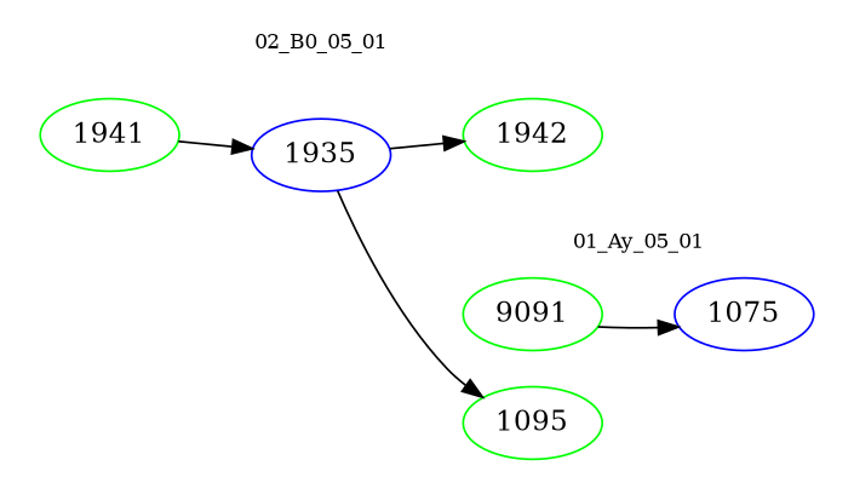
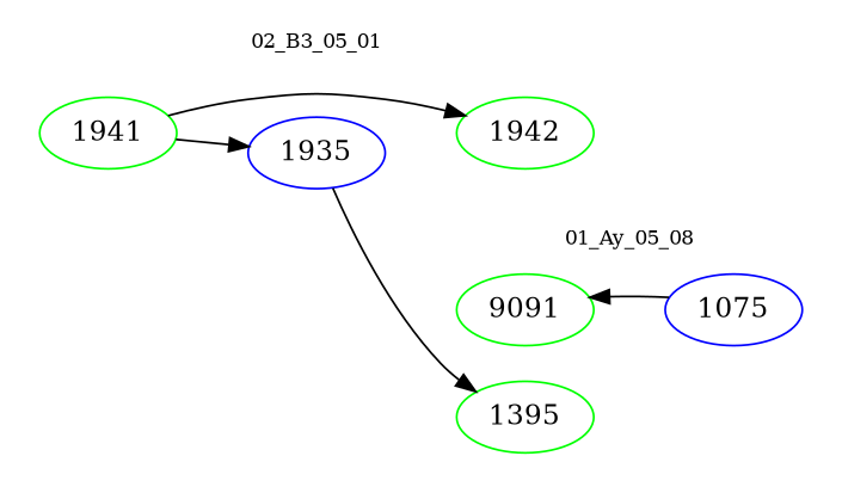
  digraph {
    rankdir=LR
    node [color=green]
    edge [color=black]
    n1 [label=9091]
    n2 [color=blue label=1075]
-   n3 [label=1095]
+   n3 [label=1395]
    n4 [label=1941]
    n5 [color=blue label=1935]
    n6 [label=1942]
    subgraph cluster_1 {
      color=white
      fontsize=10
-     label="01_Ay_05_01"
+     label="01_Ay_05_08"
      n1
      n2
      n3
    }
    subgraph cluster_2 {
      color=white
      fontsize=10
-     label="02_B0_05_01"
+     label="02_B3_05_01"
      n4
      n5
      n6
    }
-   n1 -> n2
+   n2 -> n1
    n4 -> n5
    n5 -> n3
-   n5 -> n6
+   n4 -> n6
  }
